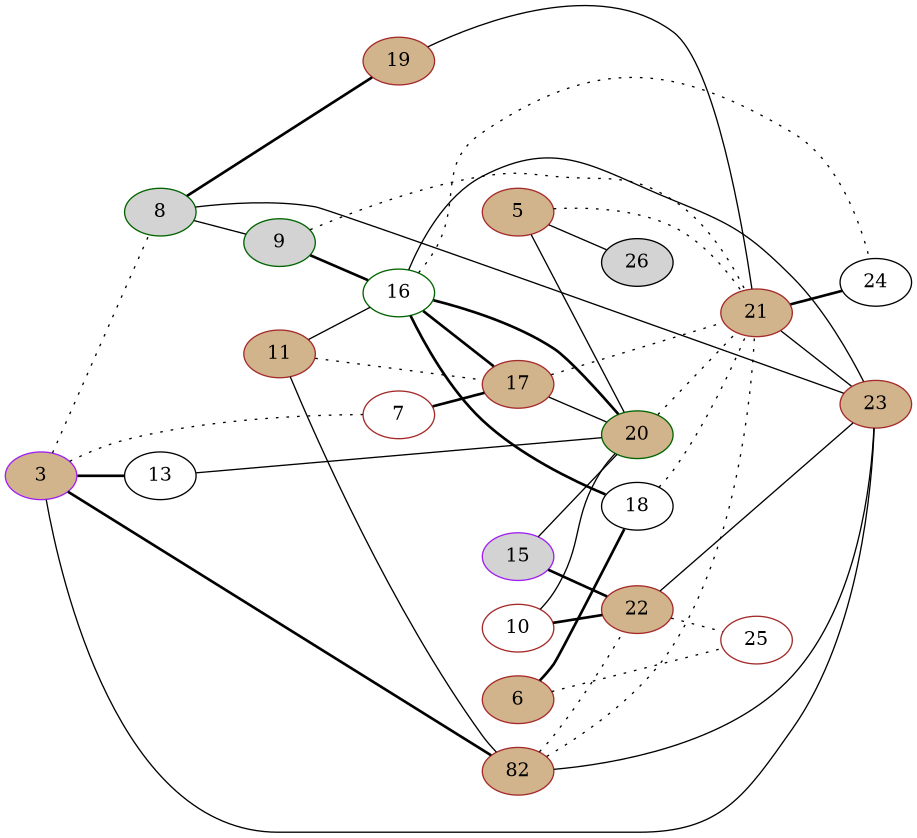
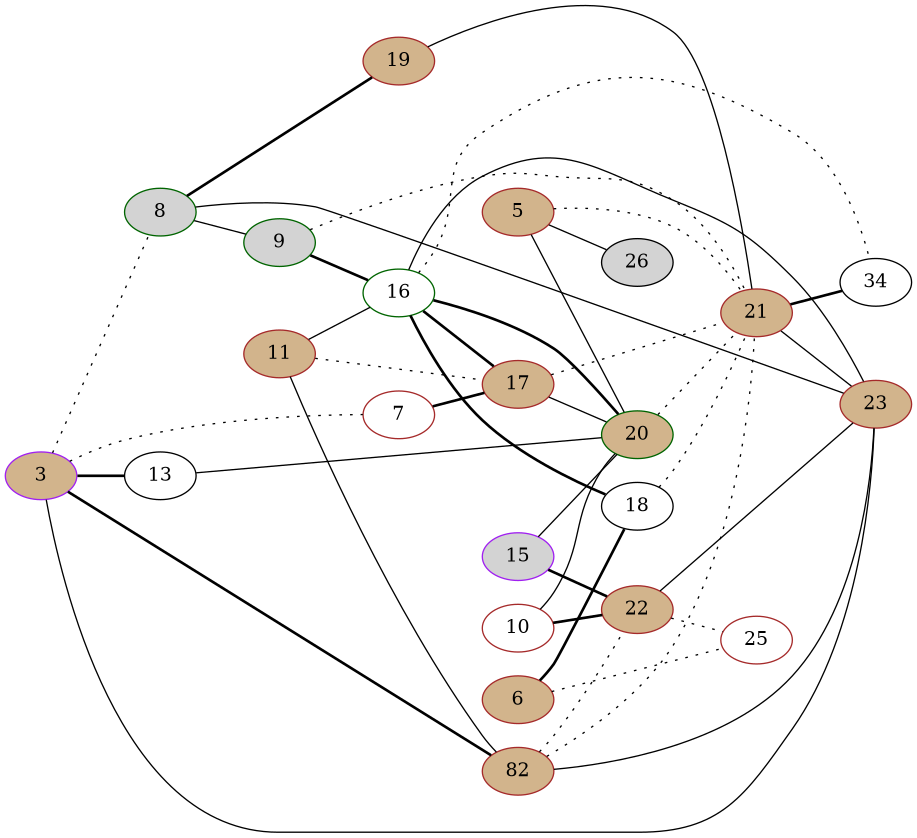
  graph {
    rankdir=LR
    node [color=brown fillcolor=tan style=filled]
    edge [style=solid weight=1.0]
    3 [color=purple]
    7 [fillcolor=white]
    8 [color=darkgreen fillcolor=lightgrey]
    n4 [label=82]
    13 [color=black fillcolor=white]
    23
    17
    9 [color=darkgreen fillcolor=lightgrey]
    19
    21
    22
    20 [color=darkgreen]
    5
    26 [color=black fillcolor=lightgrey]
-   24 [color=black fillcolor=white]
+   24 [color=black fillcolor=white label=34]
    18 [color=black fillcolor=white]
    6
    25 [fillcolor=white]
    16 [color=darkgreen fillcolor=white]
    10 [fillcolor=white]
    11
    15 [color=purple fillcolor=lightgrey]
    3 -- 7 [style=dotted]
    3 -- 8 [style=dotted]
    3 -- n4 [style=bold]
    3 -- 13 [style=bold]
    3 -- 23
    7 -- 17 [style=bold]
    8 -- 23
    8 -- 9
    8 -- 19 [style=bold]
    n4 -- 23
    n4 -- 21 [style=dotted]
    n4 -- 22 [style=dotted]
    13 -- 20
    17 -- 21 [style=dotted]
    17 -- 20
    9 -- 21 [style=dotted]
    9 -- 16 [style=bold]
    19 -- 21
    21 -- 23
    21 -- 24 [style=bold]
    22 -- 23
    22 -- 25 [style=dotted]
    20 -- 21 [style=dotted weight=2.0]
    5 -- 21 [style=dotted]
    5 -- 20
    5 -- 26
    18 -- 21 [style=dotted]
    6 -- 18 [style=bold]
    6 -- 25 [style=dotted]
    16 -- 23
    16 -- 17 [style=bold]
    16 -- 20 [style=bold]
    16 -- 24 [style=dotted]
    16 -- 18 [style=bold weight=2.0]
    10 -- 22 [style=bold]
    10 -- 20
    11 -- n4
    11 -- 17 [style=dotted]
    11 -- 16
    15 -- 22 [style=bold]
    15 -- 20
  }
